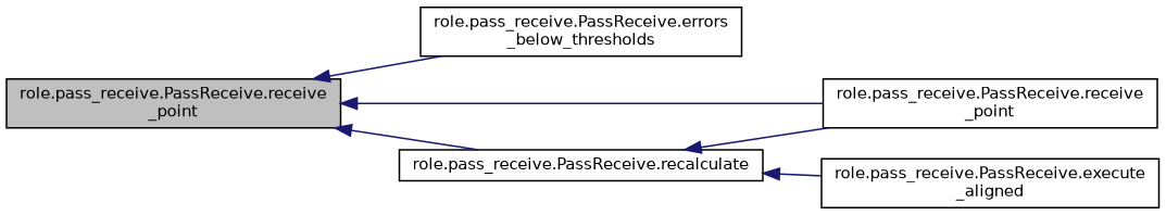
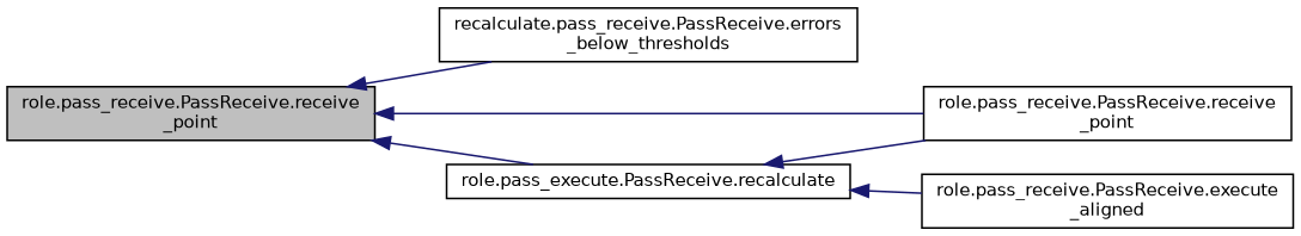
  digraph {
    rankdir=LR
    node [color=black fillcolor=white fontname=Helvetica fontsize=10 shape=record style=filled]
    edge [color=midnightblue dir=back fontname=Helvetica fontsize=10 labelfontname=Helvetica labelfontsize=10 style=solid]
    n1 [fillcolor=grey75 fontcolor=black height=0.2 label="role.pass_receive.PassReceive.receive\l_point" width=0.4]
-   n2 [height=0.2 label="role.pass_receive.PassReceive.errors\l_below_thresholds" width=0.4]
-   n3 [height=0.2 label="role.pass_receive.PassReceive.recalculate" width=0.4]
+   n2 [height=0.2 label="recalculate.pass_receive.PassReceive.errors\l_below_thresholds" width=0.4]
+   n3 [height=0.2 label="role.pass_execute.PassReceive.recalculate" width=0.4]
    n4 [height=0.2 label="role.pass_receive.PassReceive.receive\l_point" width=0.4]
    n5 [height=0.2 label="role.pass_receive.PassReceive.execute\l_aligned" width=0.4]
    n1 -> n2
    n1 -> n3
    n1 -> n4
    n3 -> n4
    n3 -> n5
  }
